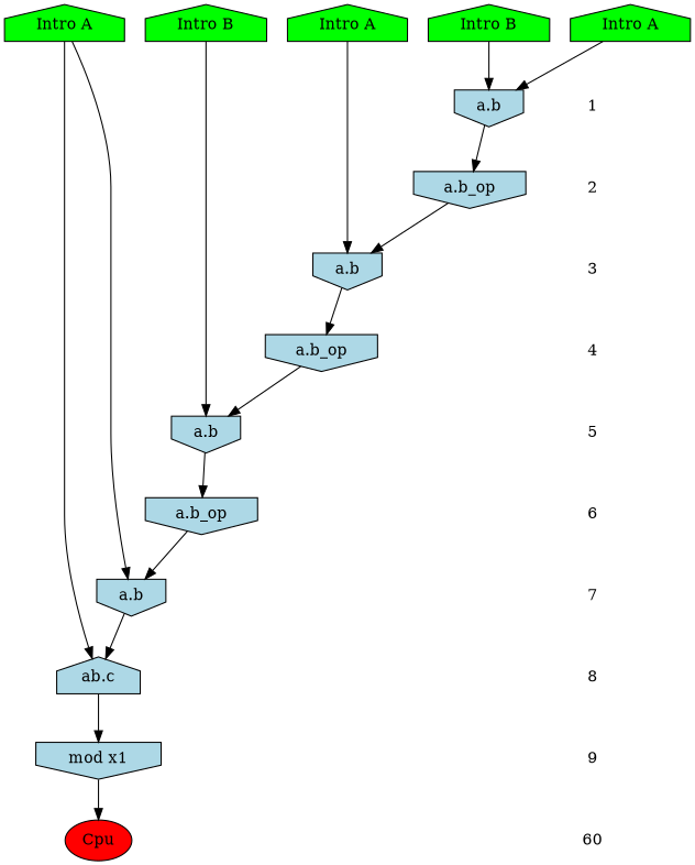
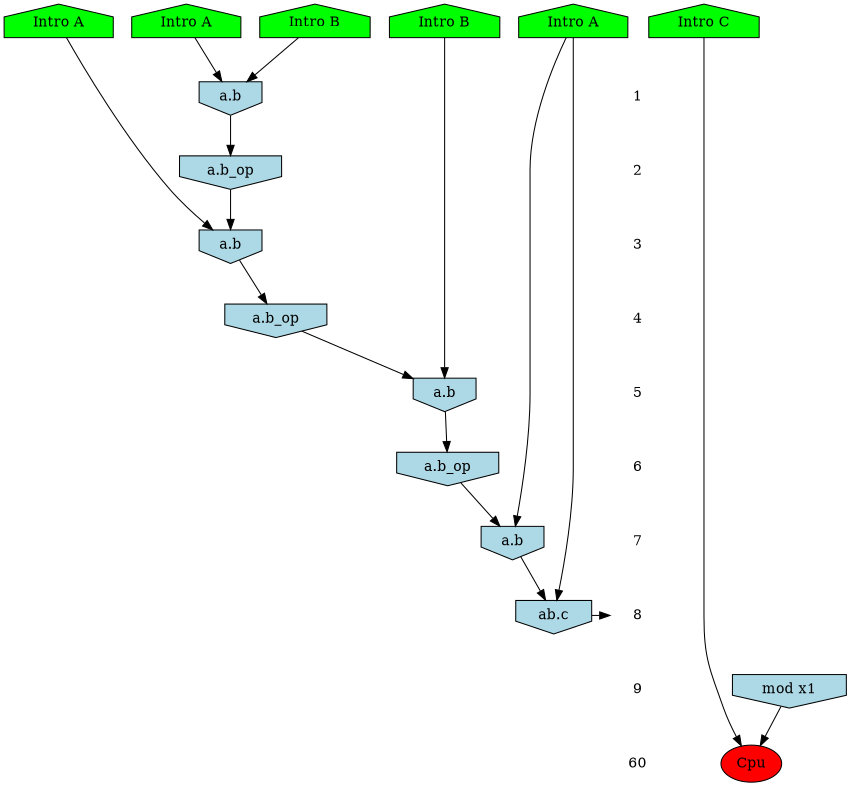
  digraph {
    ranksep=.5
    node [shape=plaintext style=filled]
    n1 [fillcolor=green label="Intro A" shape=house]
    n2 [fillcolor=green label="Intro B" shape=house]
    n3 [fillcolor=green label="Intro A" shape=house]
    n4 [fillcolor=green label="Intro B" shape=house]
    n5 [fillcolor=green label="Intro A" shape=house]
+   n6 [fillcolor=green label="Intro C" shape=house]
    1 [style=""]
    n8 [fillcolor=lightblue label="a.b" shape=invhouse]
    2 [style=""]
    n10 [fillcolor=lightblue label="a.b_op" shape=invhouse]
    3 [style=""]
    n12 [fillcolor=lightblue label="a.b" shape=invhouse]
    4 [style=""]
    n14 [fillcolor=lightblue label="a.b_op" shape=invhouse]
    5 [style=""]
    n16 [fillcolor=lightblue label="a.b" shape=invhouse]
    6 [style=""]
    n18 [fillcolor=lightblue label="a.b_op" shape=invhouse]
    7 [style=""]
    n20 [fillcolor=lightblue label="a.b" shape=invhouse]
    8 [style=""]
-   n22 [fillcolor=lightblue label="ab.c" shape=house]
+   n22 [fillcolor=lightblue label="ab.c" shape=invhouse]
    9 [style=""]
    n24 [fillcolor=lightblue label="mod x1" shape=invhouse]
    n25 [label=60 style=""]
    n26 [fillcolor=red label=Cpu shape=""]
    subgraph sub_1 {
      rank=same
      n1
      n2
      n3
      n4
      n5
+     n6
    }
    subgraph sub_2 {
      rank=same
      1
      n8
    }
    subgraph sub_3 {
      rank=same
      2
      n10
    }
    subgraph sub_4 {
      rank=same
      3
      n12
    }
    subgraph sub_5 {
      rank=same
      4
      n14
    }
    subgraph sub_6 {
      rank=same
      5
      n16
    }
    subgraph sub_7 {
      rank=same
      6
      n18
    }
    subgraph sub_8 {
      rank=same
      7
      n20
    }
    subgraph sub_9 {
      rank=same
      8
      n22
    }
    subgraph sub_10 {
      rank=same
      9
      n24
    }
    subgraph sub_11 {
      rank=same
      n25
      n26
    }
    n1 -> n12
    n2 -> n8
    n3 -> n8
    n4 -> n16
    n5 -> n20
    n5 -> n22
+   n6 -> n26
    1 -> 2 [style=invis]
    n8 -> n10
    2 -> 3 [style=invis]
    n10 -> n12
    3 -> 4 [style=invis]
    n12 -> n14
    4 -> 5 [style=invis]
    n14 -> n16
    5 -> 6 [style=invis]
    n16 -> n18
    6 -> 7 [style=invis]
    n18 -> n20
    7 -> 8 [style=invis]
    n20 -> n22
    8 -> 9 [style=invis]
-   n22 -> n24
+   n22 -> 8
    9 -> n25 [style=invis]
    n24 -> n26
  }
